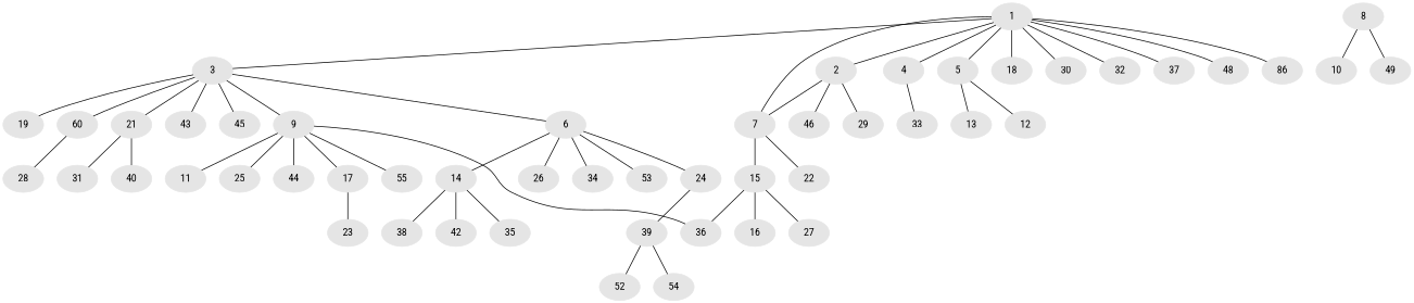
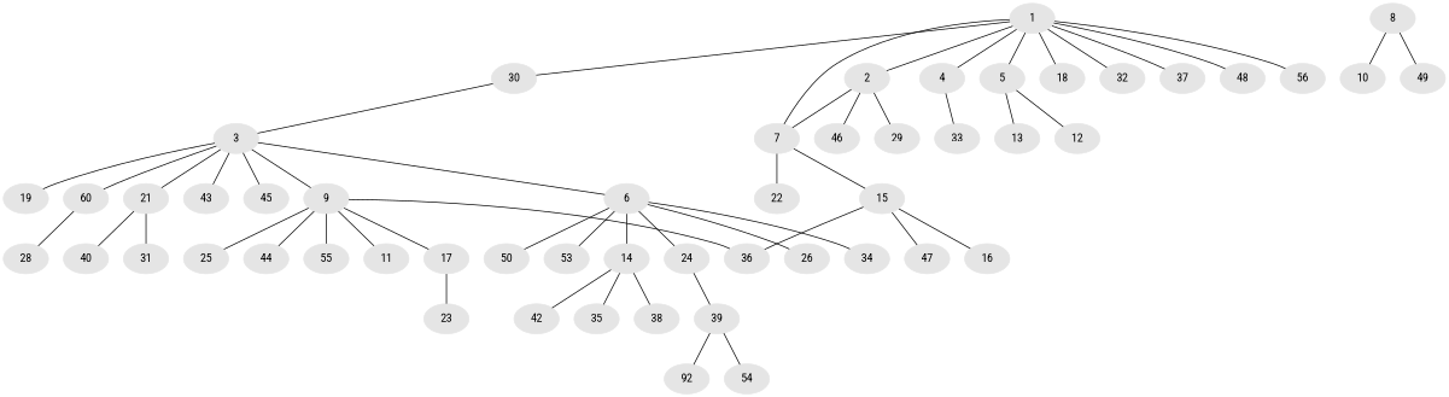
  graph {
    fontname="Roboto Condensed"
    node [color=gray90 fontname="Roboto Condensed" style=filled]
    edge [fontname="Roboto Condensed"]
    1
    2
    3
    4
    5
    7
    18
    30
    32
    37
    48
-   56 [label=86]
+   56
    29
    46
    6
    9
    19
    n18 [label=60]
    21
    43
    45
    33
    12
    13
    15
    22
    8
    10
    49
    14
    24
    26
    34
+   50
    53
    11
    17
    25
    36
    44
    55
    28
    31
    40
    35
    38
    42
    39
    16
-   27
+   27 [label=47]
    23
-   52
+   52 [label=92]
    54
    1 -- 2
-   1 -- 3
+   30 -- 3
    1 -- 4
    1 -- 5
    1 -- 7
    1 -- 18
    1 -- 30
    1 -- 32
    1 -- 37
    1 -- 48
    1 -- 56
    2 -- 7
    2 -- 29
    2 -- 46
    3 -- 6
    3 -- 9
    3 -- 19
    3 -- n18
    3 -- 21
    3 -- 43
    3 -- 45
    4 -- 33
    5 -- 12
    5 -- 13
    7 -- 15
    7 -- 22
    6 -- 14
    6 -- 24
    6 -- 26
    6 -- 34
+   6 -- 50
    6 -- 53
    9 -- 11
    9 -- 17
    9 -- 25
    9 -- 36
    9 -- 44
    9 -- 55
    n18 -- 28
    21 -- 31
    21 -- 40
    15 -- 36
    15 -- 16
    15 -- 27
    8 -- 10
    8 -- 49
    14 -- 35
    14 -- 38
    14 -- 42
    24 -- 39
    17 -- 23
    39 -- 52
    39 -- 54
  }
